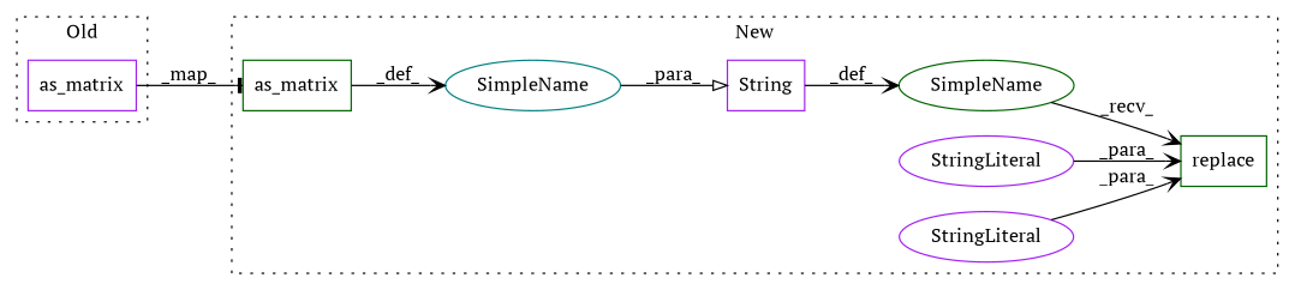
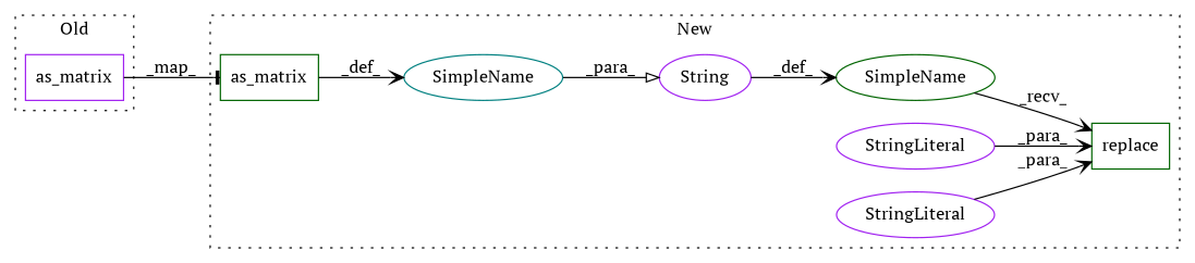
  digraph {
    rankdir=LR
    fontname="PT Serif"
    node [a=32 shape=box color=purple fontname="PT Serif"]
    edge [arrowhead=vee fontname="PT Serif"]
    n1 [l=11 label=as_matrix s=5683 color=darkgreen]
    n2 [l="8,1" label=replace s="5696,5717" color=darkgreen]
    n3 [a=42 label=SimpleName shape=ellipse color=darkgreen]
    n4 [a=45 l=4 label=StringLiteral s=5704 shape=ellipse]
    n5 [a=45 l=8 label=StringLiteral s=5709 shape=ellipse]
    n6 [a=42 label=SimpleName shape=ellipse color=teal]
-   n7 [l="7,1" label=String s="5671,5694"]
+   n7 [l="7,1" label=String s="5671,5694" shape=ellipse]
    n8 [l=11 label=as_matrix s=5676]
    subgraph cluster_1 {
      label=New
      style=dotted
      n1
      n2
      n3
      n4
      n5
      n6
      n7
    }
    subgraph cluster_2 {
      label=Old
      style=dotted
      n8
    }
    n1 -> n6 [label=_def_]
    n3 -> n2 [label=_recv_]
    n4 -> n2 [label=_para_]
    n5 -> n2 [label=_para_]
    n6 -> n7 [label=_para_ arrowhead=onormal]
    n7 -> n3 [label=_def_]
    n8 -> n1 [label=_map_ arrowhead=tee]
  }
